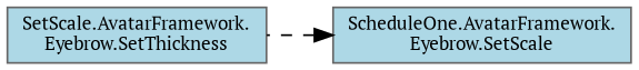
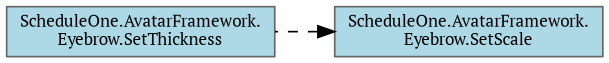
  digraph {
    rankdir=RL
    fontname="PT Serif"
    node [fillcolor=lightblue fontname="PT Serif" fontsize=10 shape=box style=filled]
    n1 [color=gray40 fontcolor=black height=0.2 label="ScheduleOne.AvatarFramework.\lEyebrow.SetScale" width=0.4]
-   n2 [color=grey40 height=0.2 label="SetScale.AvatarFramework.\lEyebrow.SetThickness" width=0.4]
+   n2 [color=grey40 height=0.2 label="ScheduleOne.AvatarFramework.\lEyebrow.SetThickness" width=0.4]
    n1 -> n2 [color=black dir=back fontname="PT Serif" fontsize=10 labelfontname=Helvetica labelfontsize=10 style=dashed]
  }
